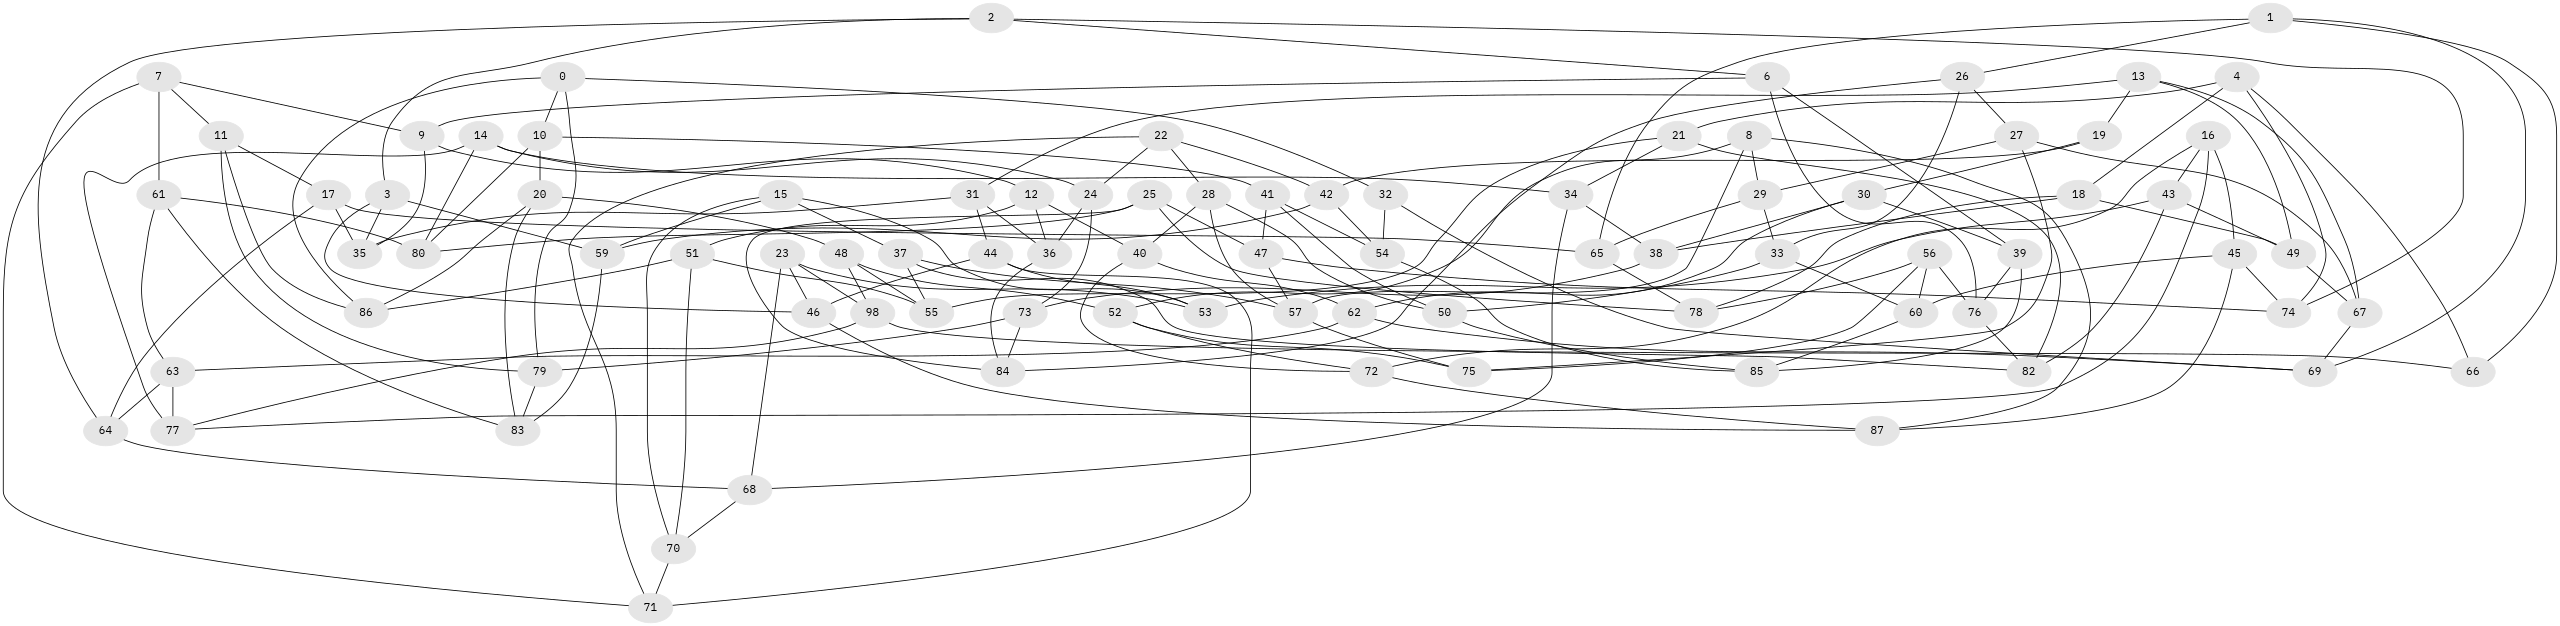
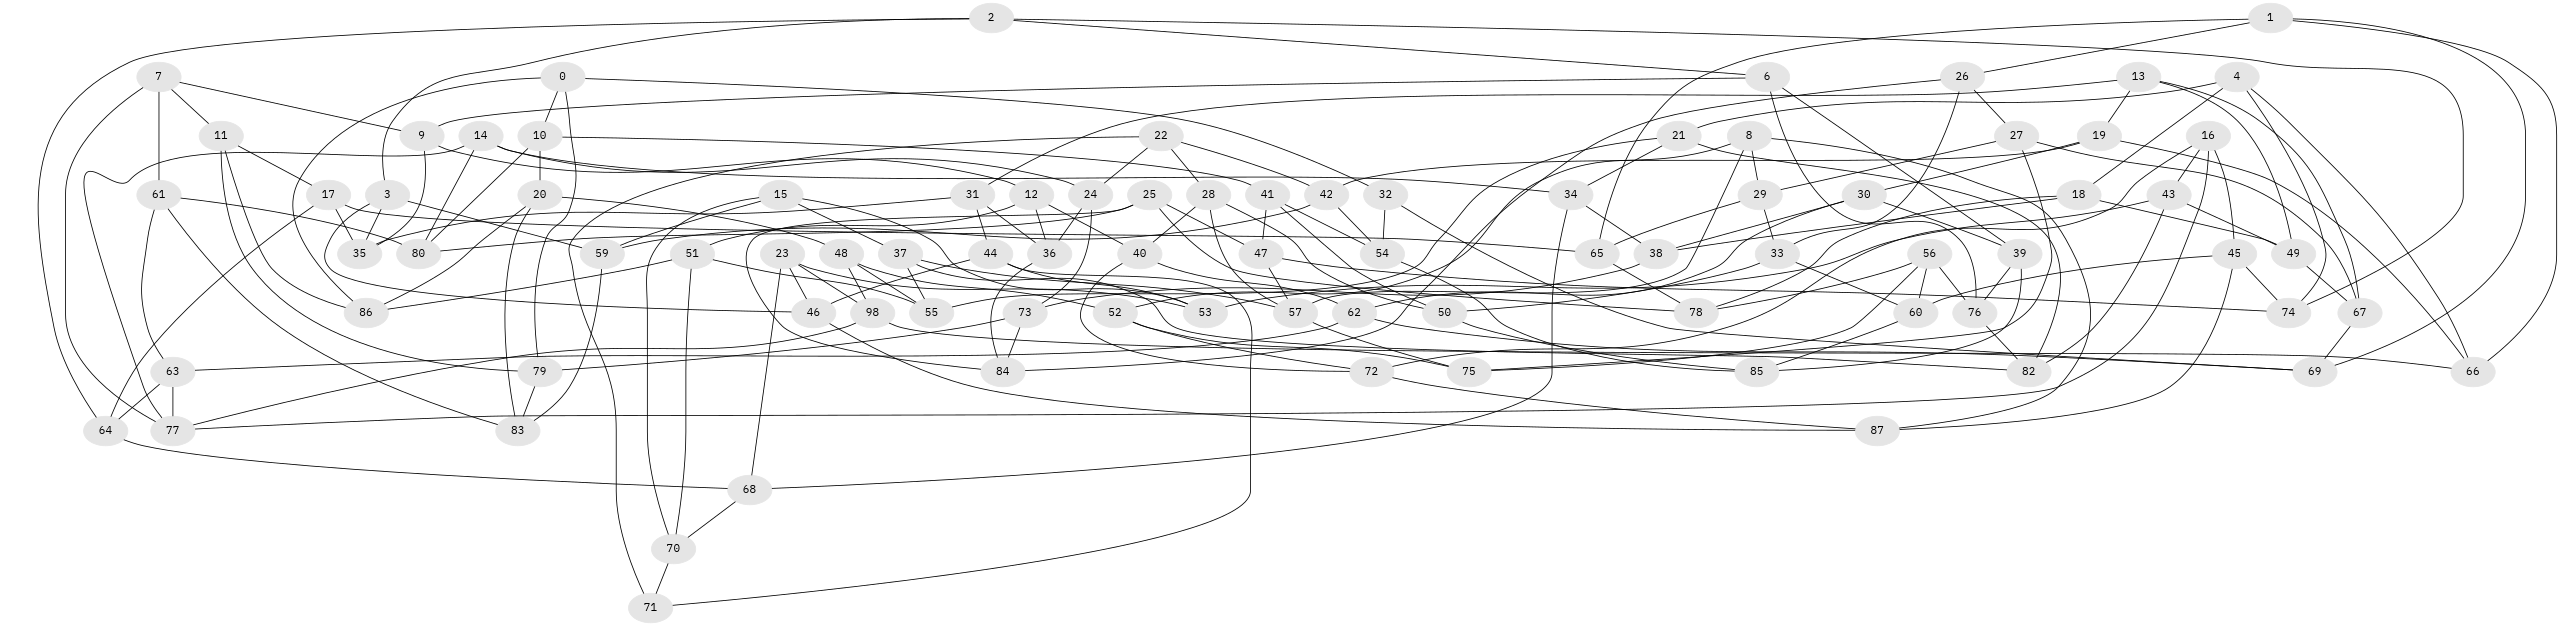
  graph {
    fontname="IBM Plex Mono"
    node [color=gray90 fontname="IBM Plex Mono" style=filled]
    edge [fontname="IBM Plex Mono"]
    1
    26
    65
    66
    69
    84
    27
    33
    78
    2
    3
    6
    64
    74
    35
    46
    59
    9
    39
    76
    68
    n22 [label=87]
    83
    4
    18
    21
    49
    38
    34
    55
    82
    n32 [label=0]
    10
    32
    79
    86
    20
    41
    80
    54
    12
    85
    7
    11
    61
    71
    17
    63
    8
    29
    52
    57
    72
    75
    36
    40
    51
    48
    47
    50
    62
    70
    13
    19
    31
    67
    30
    42
    44
    14
    24
    77
    73
    15
    37
    53
    16
    43
    45
    60
    n81 [label=98]
    22
    28
    23
    25
    56
    1 -- 26
    1 -- 65
    1 -- 66
    1 -- 69
    26 -- 84
    26 -- 27
    26 -- 33
    65 -- 78
    27 -- 29
    27 -- 75
    27 -- 67
    33 -- 50
    33 -- 60
    2 -- 3
    2 -- 6
    2 -- 64
    2 -- 74
    3 -- 35
    3 -- 46
    3 -- 59
    6 -- 9
    6 -- 39
    6 -- 76
    64 -- 68
    46 -- n22
    59 -- 83
    9 -- 35
    9 -- 12
    39 -- 76
    39 -- 85
    76 -- 82
    68 -- 70
    4 -- 66
    4 -- 74
    4 -- 18
    4 -- 21
    18 -- 78
    18 -- 49
    18 -- 38
    21 -- 34
    21 -- 55
    21 -- 82
    49 -- 67
    38 -- 73
    34 -- 68
    34 -- 38
    n32 -- 10
    n32 -- 32
    n32 -- 79
    n32 -- 86
    10 -- 20
    10 -- 41
    10 -- 80
    32 -- 69
    32 -- 54
    79 -- 83
    20 -- 83
    20 -- 86
    20 -- 48
    41 -- 54
    41 -- 47
    41 -- 50
    54 -- 85
    12 -- 36
    12 -- 40
    12 -- 51
    7 -- 9
    7 -- 11
    7 -- 61
-   7 -- 71
+   7 -- 77
    11 -- 79
    11 -- 86
    11 -- 17
    61 -- 83
    61 -- 80
    61 -- 63
    17 -- 65
    17 -- 64
    17 -- 35
    63 -- 64
    63 -- 77
    8 -- n22
    8 -- 29
    8 -- 52
    8 -- 57
    29 -- 65
    29 -- 33
    52 -- 72
    52 -- 75
    57 -- 75
    72 -- n22
    36 -- 84
    40 -- 72
    40 -- 62
    51 -- 55
    51 -- 86
    51 -- 70
    48 -- 55
    48 -- 52
    48 -- n81
    47 -- 74
    47 -- 57
    50 -- 85
    62 -- 69
    62 -- 63
    70 -- 71
    13 -- 49
    13 -- 19
    13 -- 31
    13 -- 67
+   19 -- 66
    19 -- 30
    19 -- 42
    31 -- 35
    31 -- 36
    31 -- 44
    67 -- 69
    30 -- 39
    30 -- 38
    30 -- 62
    42 -- 59
    42 -- 54
    44 -- 46
    44 -- 71
    44 -- 53
    14 -- 34
    14 -- 80
    14 -- 24
    14 -- 77
    24 -- 36
    24 -- 73
    73 -- 84
    73 -- 79
    15 -- 59
    15 -- 70
    15 -- 37
    15 -- 53
    37 -- 55
    37 -- 82
    37 -- 57
    16 -- 72
    16 -- 77
    16 -- 43
    16 -- 45
    43 -- 49
    43 -- 82
    43 -- 53
    45 -- 74
    45 -- n22
    45 -- 60
    60 -- 85
    n81 -- 66
    n81 -- 77
    22 -- 71
    22 -- 42
    22 -- 24
    22 -- 28
    28 -- 57
    28 -- 40
    28 -- 50
    23 -- 46
    23 -- 68
    23 -- 53
    23 -- n81
    25 -- 84
    25 -- 78
    25 -- 80
    25 -- 47
    56 -- 78
    56 -- 76
    56 -- 75
    56 -- 60
  }
